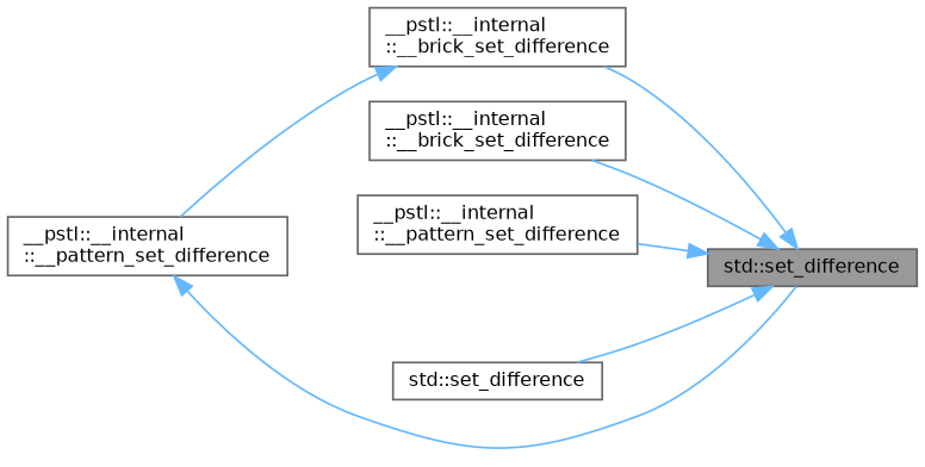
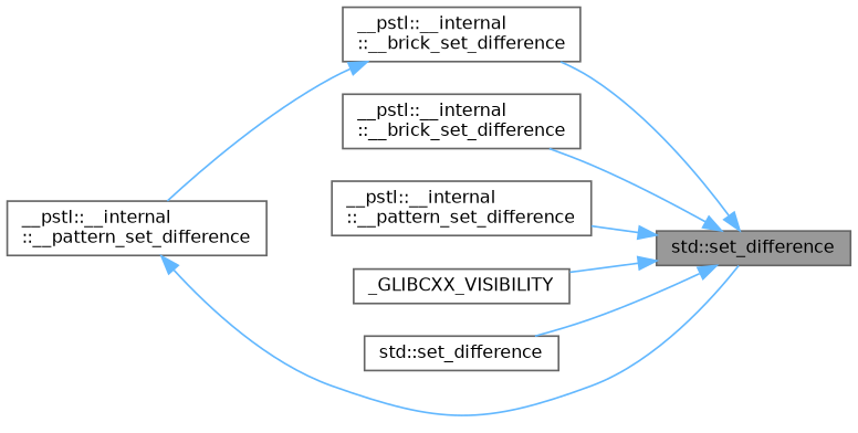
  digraph {
    rankdir=RL
    node [color=grey40 fillcolor=white fontname=Helvetica fontsize=10 shape=box style=filled]
    edge [color=steelblue1 dir=back fontname=Helvetica fontsize=10 labelfontname=Helvetica labelfontsize=10 style=solid]
    n1 [color=gray40 fillcolor=grey60 fontcolor=black height=0.2 label="std::set_difference" width=0.4]
    n2 [height=0.2 label="__pstl::__internal\l::__brick_set_difference" width=0.4]
    n3 [height=0.2 label="__pstl::__internal\l::__brick_set_difference" width=0.4]
    n4 [height=0.2 label="__pstl::__internal\l::__pattern_set_difference" width=0.4]
+   n5 [height=0.2 label=_GLIBCXX_VISIBILITY width=0.4]
    n6 [height=0.2 label="std::set_difference" width=0.4]
    n7 [height=0.2 label="__pstl::__internal\l::__pattern_set_difference" width=0.4]
    n1 -> n2
    n1 -> n3
    n1 -> n4
+   n1 -> n5
    n1 -> n6
    n2 -> n7
    n7 -> n1
  }
